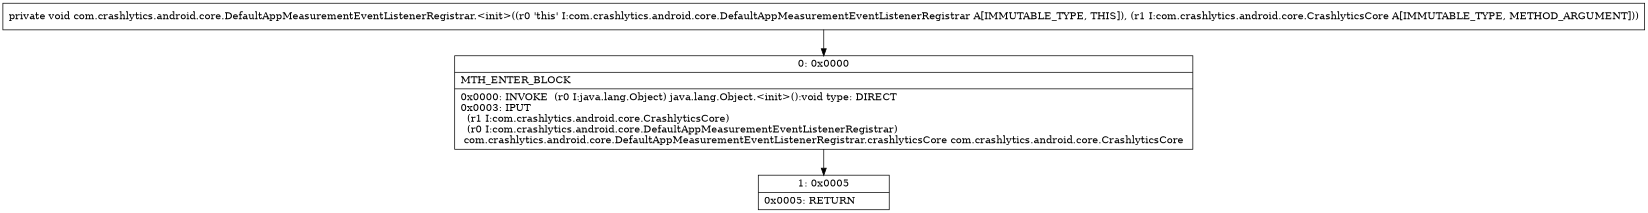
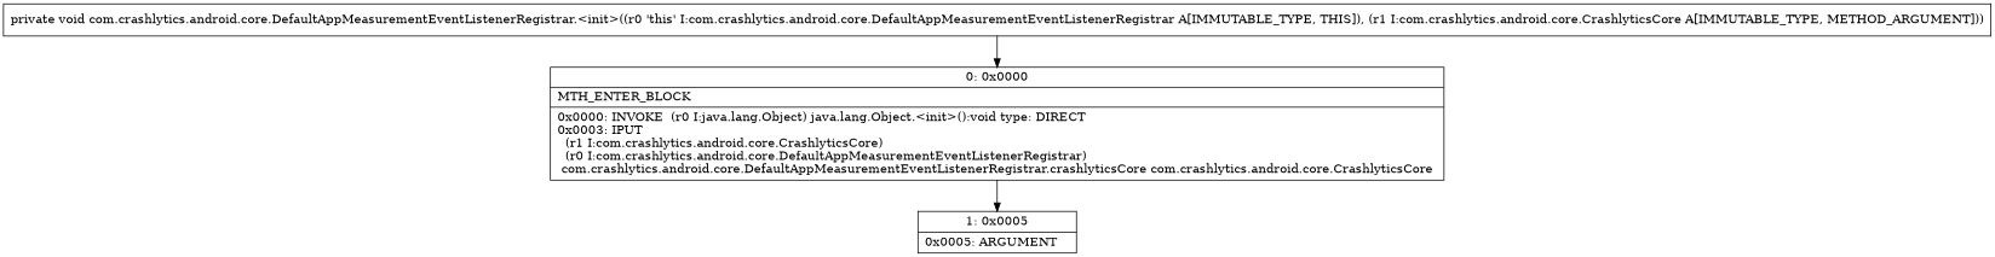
  digraph {
    node [shape=record]
    n1 [label="{0\:\ 0x0000|MTH_ENTER_BLOCK\l|0x0000: INVOKE  (r0 I:java.lang.Object) java.lang.Object.\<init\>():void type: DIRECT \l0x0003: IPUT  \l  (r1 I:com.crashlytics.android.core.CrashlyticsCore)\l  (r0 I:com.crashlytics.android.core.DefaultAppMeasurementEventListenerRegistrar)\l com.crashlytics.android.core.DefaultAppMeasurementEventListenerRegistrar.crashlyticsCore com.crashlytics.android.core.CrashlyticsCore \l}"]
-   n2 [label="{1\:\ 0x0005|0x0005: RETURN   \l}"]
+   n2 [label="{1\:\ 0x0005|0x0005: ARGUMENT   \l}"]
    n3 [label="{private void com.crashlytics.android.core.DefaultAppMeasurementEventListenerRegistrar.\<init\>((r0 'this' I:com.crashlytics.android.core.DefaultAppMeasurementEventListenerRegistrar A[IMMUTABLE_TYPE, THIS]), (r1 I:com.crashlytics.android.core.CrashlyticsCore A[IMMUTABLE_TYPE, METHOD_ARGUMENT])) }"]
    n1 -> n2
    n3 -> n1
  }
